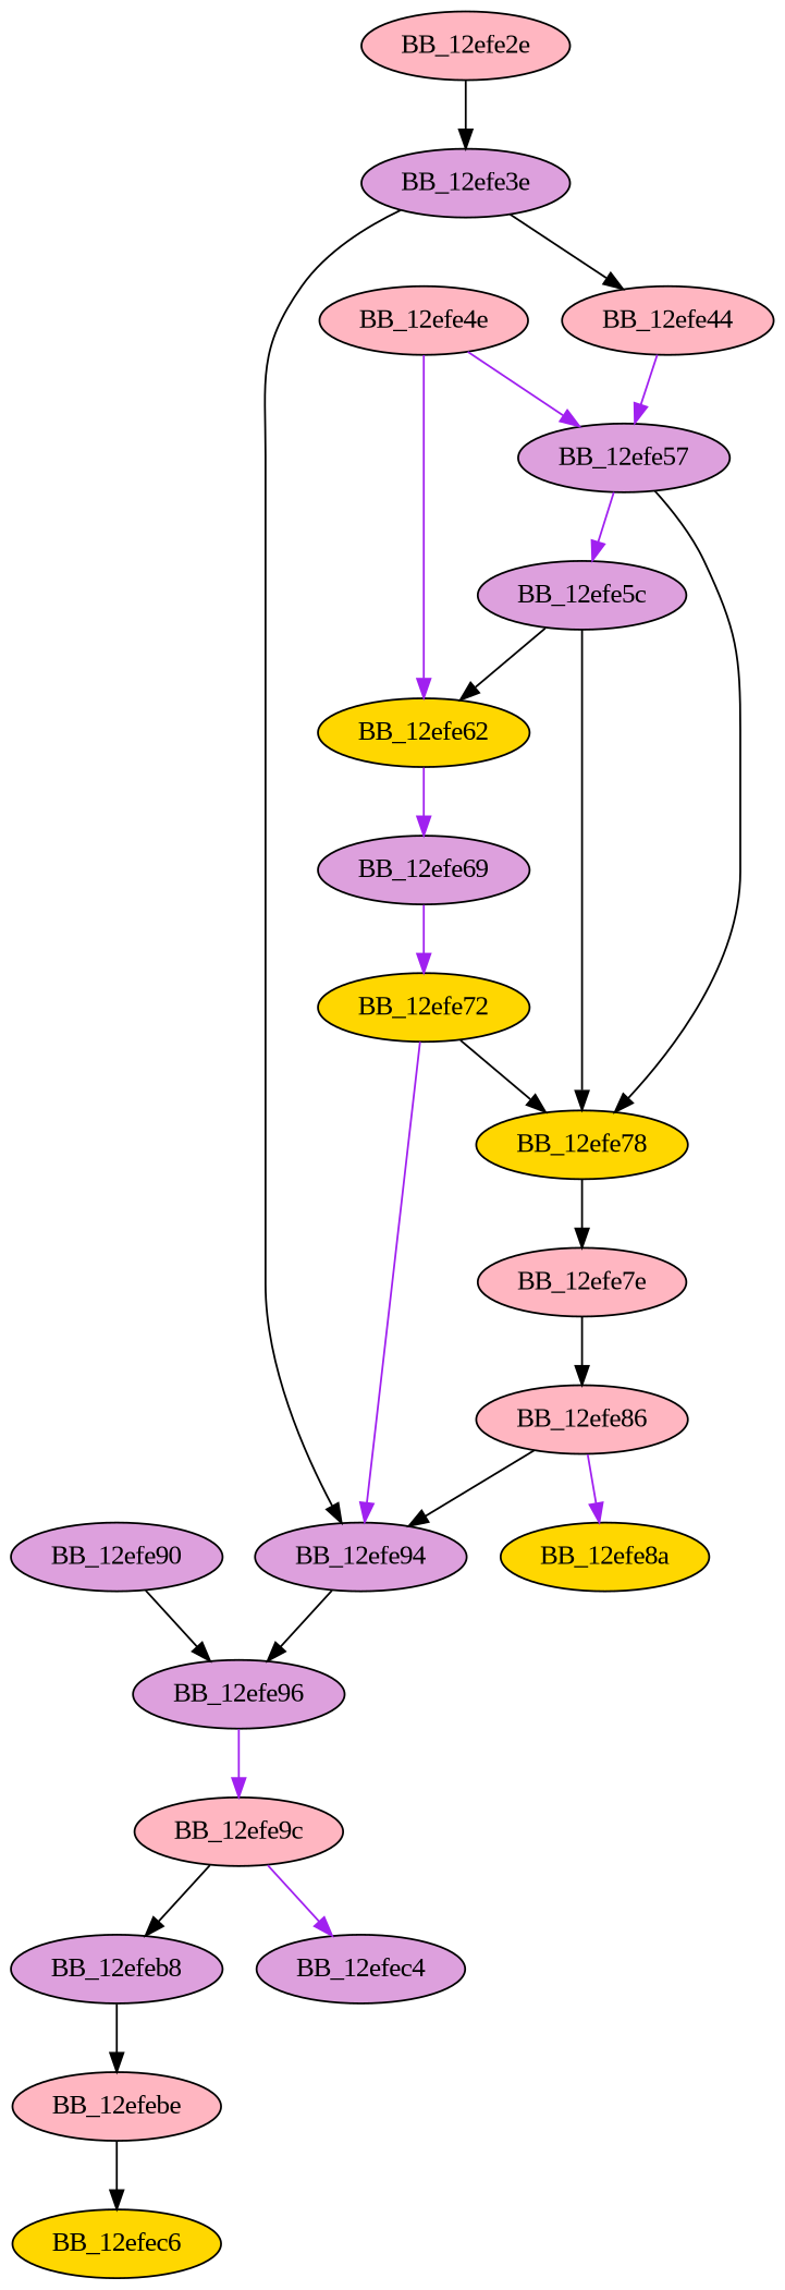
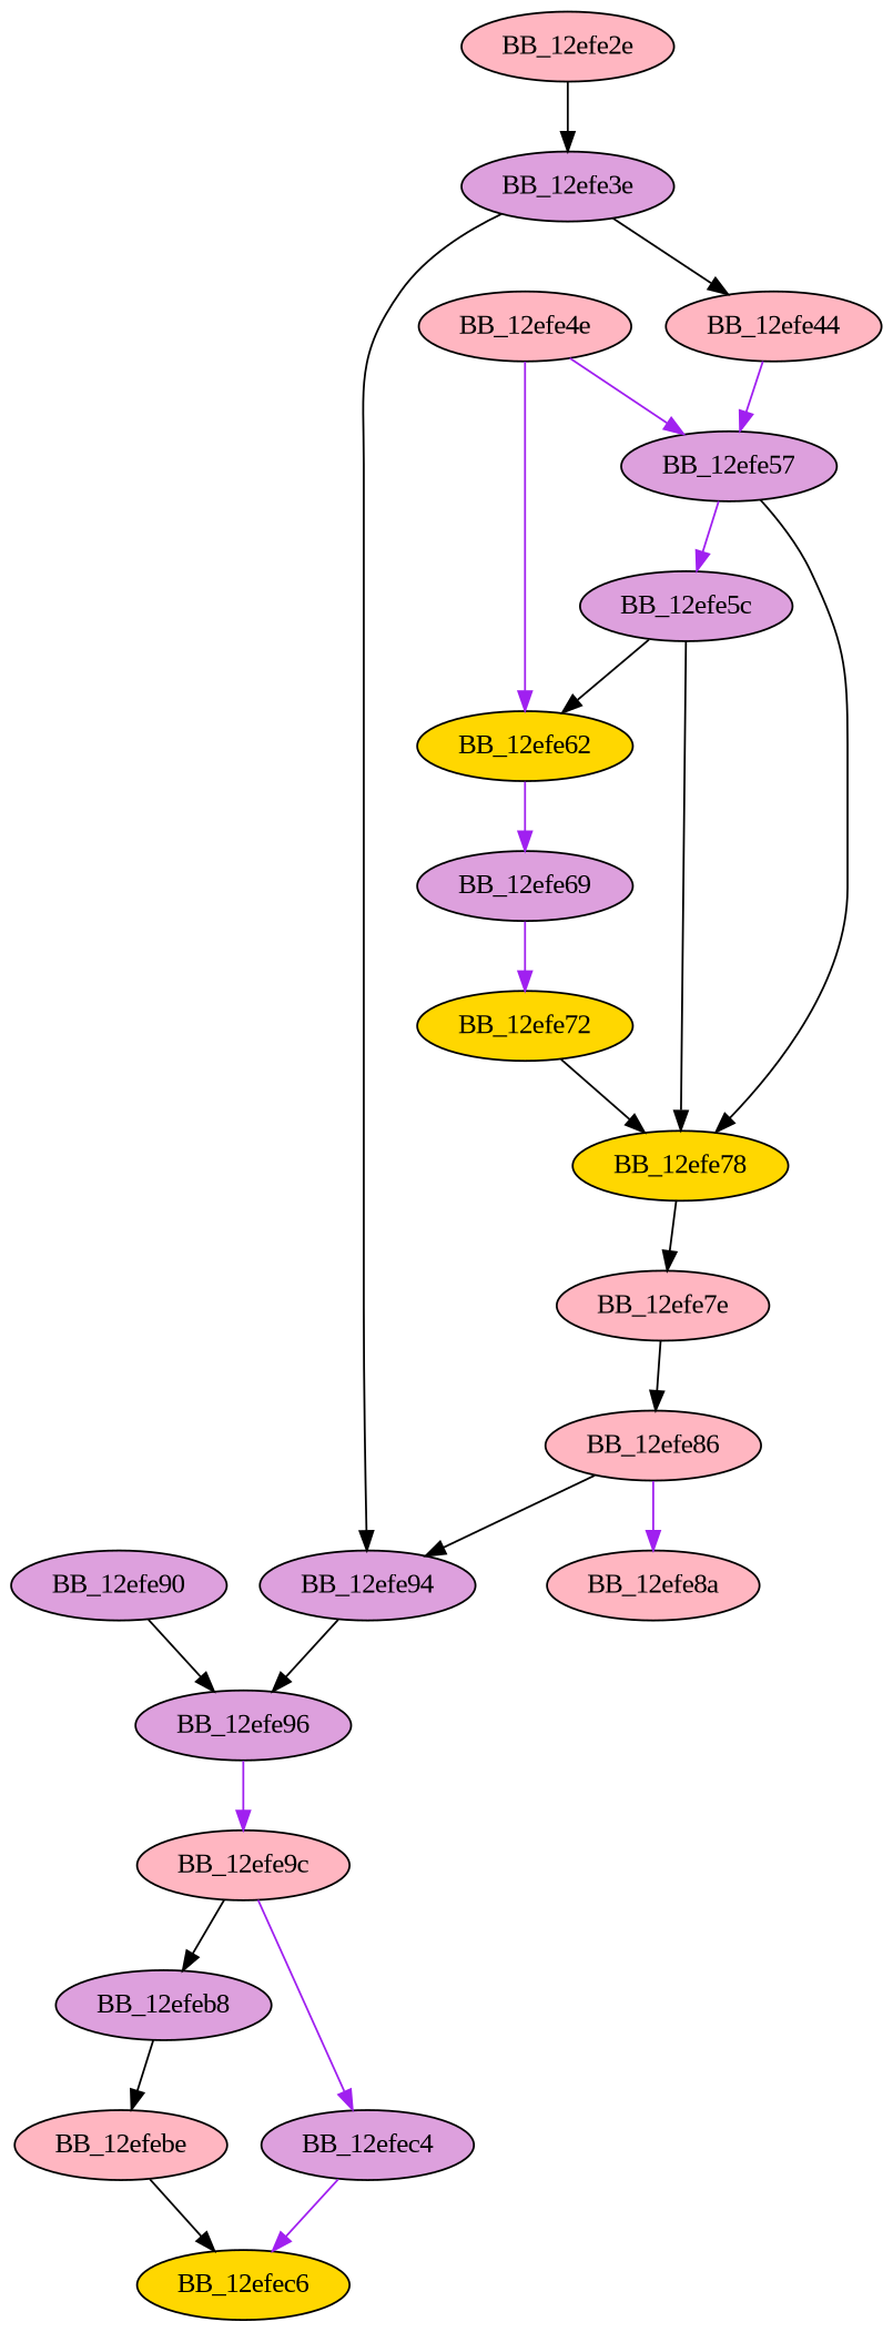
  digraph {
    fontname="Liberation Serif"
    node [fillcolor=plum fontname="Liberation Serif" style=filled]
    edge [color=black fontname="Liberation Serif"]
    BB_12efe3e
    BB_12efe2e [fillcolor=lightpink]
    BB_12efe44 [fillcolor=lightpink]
    BB_12efe94
    BB_12efe57
    BB_12efe96
    BB_12efe4e [fillcolor=lightpink]
    BB_12efe62 [fillcolor=gold]
    BB_12efe5c
    BB_12efe78 [fillcolor=gold]
    BB_12efe9c [fillcolor=lightpink]
    BB_12efe69
    BB_12efe7e [fillcolor=lightpink]
    BB_12efe72 [fillcolor=gold]
    BB_12efe86 [fillcolor=lightpink]
-   BB_12efe8a [fillcolor=gold]
+   BB_12efe8a [fillcolor=lightpink]
    BB_12efe90
    BB_12efeb8
    BB_12efec4
    BB_12efebe [fillcolor=lightpink]
    BB_12efec6 [fillcolor=gold]
    BB_12efe3e -> BB_12efe44
    BB_12efe3e -> BB_12efe94
    BB_12efe2e -> BB_12efe3e
    BB_12efe44 -> BB_12efe57 [color=purple]
    BB_12efe94 -> BB_12efe96
    BB_12efe57 -> BB_12efe5c [color=purple]
    BB_12efe57 -> BB_12efe78
    BB_12efe96 -> BB_12efe9c [color=purple]
    BB_12efe4e -> BB_12efe57 [color=purple]
    BB_12efe4e -> BB_12efe62 [color=purple]
    BB_12efe62 -> BB_12efe69 [color=purple]
    BB_12efe5c -> BB_12efe62
    BB_12efe5c -> BB_12efe78
    BB_12efe78 -> BB_12efe7e
    BB_12efe9c -> BB_12efeb8
    BB_12efe9c -> BB_12efec4 [color=purple]
    BB_12efe69 -> BB_12efe72 [color=purple]
    BB_12efe7e -> BB_12efe86
-   BB_12efe72 -> BB_12efe94 [color=purple]
    BB_12efe72 -> BB_12efe78
    BB_12efe86 -> BB_12efe94
    BB_12efe86 -> BB_12efe8a [color=purple]
    BB_12efe90 -> BB_12efe96
    BB_12efeb8 -> BB_12efebe
+   BB_12efec4 -> BB_12efec6 [color=purple]
    BB_12efebe -> BB_12efec6
  }
